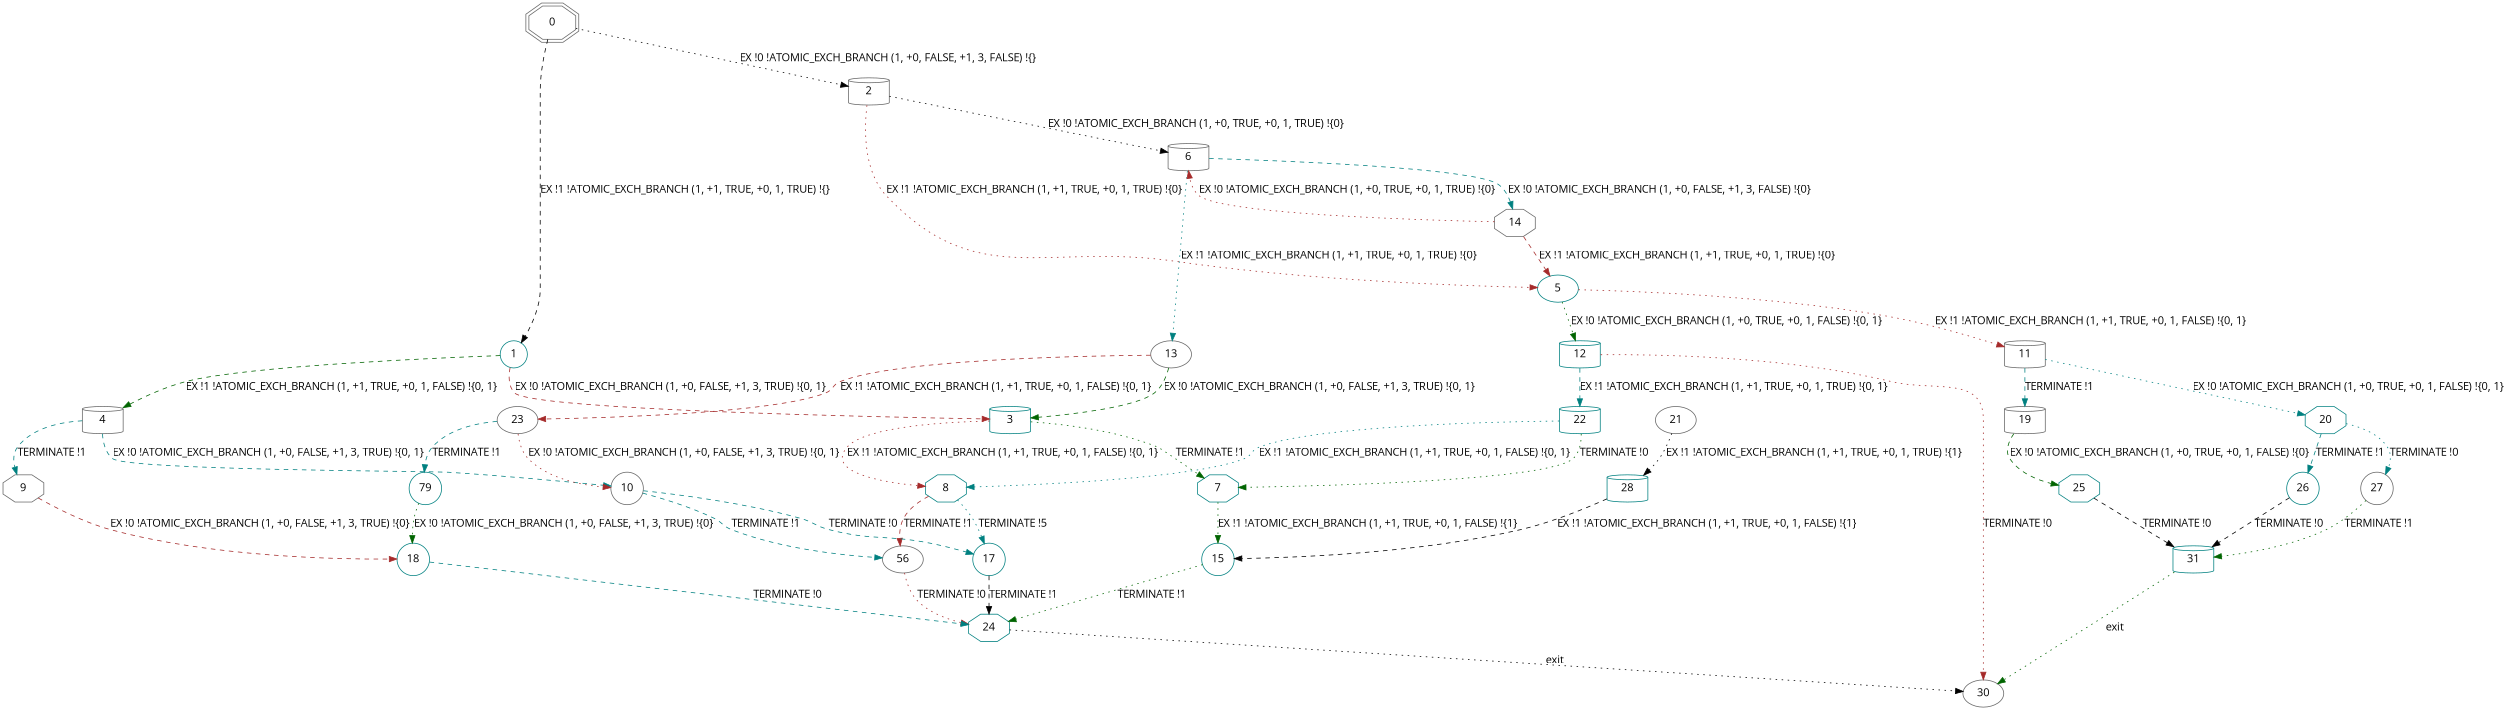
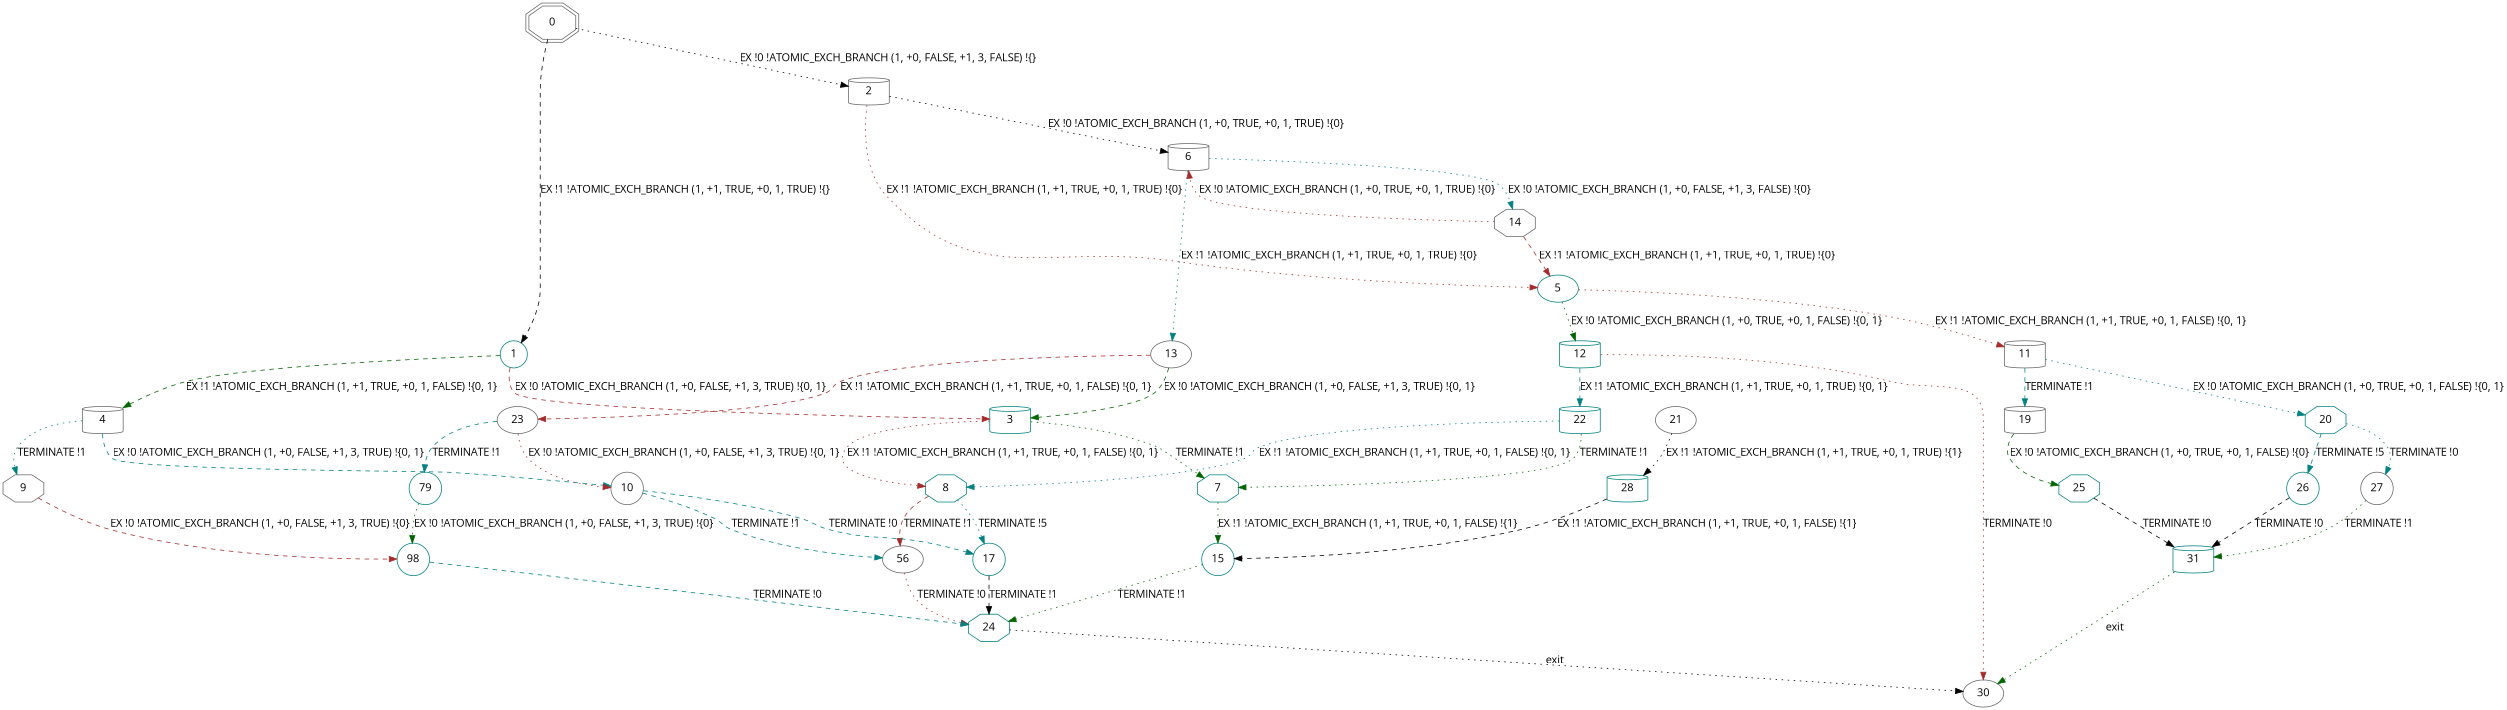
  digraph {
    fontname="Open Sans"
    node [color=teal fontname="Open Sans" shape=cylinder]
    edge [color=teal fontname="Open Sans" style=dotted]
    0 [color=gray40 peripheries=2 shape=octagon]
    1 [shape=circle]
    2 [color=gray40]
    3
    4 [color=gray40]
    5 [shape=ellipse]
    6 [color=gray40]
    7 [shape=octagon]
    8 [shape=octagon]
    9 [color=gray40 shape=octagon]
    10 [color=gray40 shape=circle]
    11 [color=gray40]
    12
    13 [color=gray40 shape=ellipse]
    14 [color=gray40 shape=octagon]
    15 [shape=circle]
    n17 [color=gray40 label=56 shape=ellipse]
    17 [shape=circle]
-   18 [shape=circle]
+   18 [shape=circle label=98]
    19 [color=gray40]
    20 [shape=octagon]
    22
    30 [color=gray40 shape=ellipse]
    23 [color=gray40 shape=ellipse]
    24 [shape=octagon]
    25 [shape=octagon]
    26 [shape=circle]
    27 [color=gray40 shape=circle]
    21 [color=gray40 shape=ellipse]
    28
    n31 [label=79 shape=circle]
    31
    0 -> 1 [color=black label="EX !1 !ATOMIC_EXCH_BRANCH (1, +1, TRUE, +0, 1, TRUE) !{}" style=dashed]
    0 -> 2 [color=black label="EX !0 !ATOMIC_EXCH_BRANCH (1, +0, FALSE, +1, 3, FALSE) !{}"]
    1 -> 3 [color=brown label="EX !0 !ATOMIC_EXCH_BRANCH (1, +0, FALSE, +1, 3, TRUE) !{0, 1}" style=dashed]
    1 -> 4 [color=darkgreen label="EX !1 !ATOMIC_EXCH_BRANCH (1, +1, TRUE, +0, 1, FALSE) !{0, 1}" style=dashed]
    2 -> 5 [color=brown label="EX !1 !ATOMIC_EXCH_BRANCH (1, +1, TRUE, +0, 1, TRUE) !{0}"]
    2 -> 6 [color=black label="EX !0 !ATOMIC_EXCH_BRANCH (1, +0, TRUE, +0, 1, TRUE) !{0}"]
    3 -> 7 [color=darkgreen label="TERMINATE !1"]
    3 -> 8 [color=brown label="EX !1 !ATOMIC_EXCH_BRANCH (1, +1, TRUE, +0, 1, FALSE) !{0, 1}"]
-   4 -> 9 [label="TERMINATE !1" style=dashed]
+   4 -> 9 [label="TERMINATE !1"]
    4 -> 10 [label="EX !0 !ATOMIC_EXCH_BRANCH (1, +0, FALSE, +1, 3, TRUE) !{0, 1}" style=dashed]
    5 -> 11 [color=brown label="EX !1 !ATOMIC_EXCH_BRANCH (1, +1, TRUE, +0, 1, FALSE) !{0, 1}"]
    5 -> 12 [color=darkgreen label="EX !0 !ATOMIC_EXCH_BRANCH (1, +0, TRUE, +0, 1, FALSE) !{0, 1}"]
    6 -> 13 [label="EX !1 !ATOMIC_EXCH_BRANCH (1, +1, TRUE, +0, 1, TRUE) !{0}"]
-   6 -> 14 [label="EX !0 !ATOMIC_EXCH_BRANCH (1, +0, FALSE, +1, 3, FALSE) !{0}" style=dashed]
+   6 -> 14 [label="EX !0 !ATOMIC_EXCH_BRANCH (1, +0, FALSE, +1, 3, FALSE) !{0}"]
    7 -> 15 [color=darkgreen label="EX !1 !ATOMIC_EXCH_BRANCH (1, +1, TRUE, +0, 1, FALSE) !{1}"]
    8 -> n17 [color=brown label="TERMINATE !1" style=dashed]
    8 -> 17 [label="TERMINATE !5"]
    9 -> 18 [color=brown label="EX !0 !ATOMIC_EXCH_BRANCH (1, +0, FALSE, +1, 3, TRUE) !{0}" style=dashed]
    10 -> n17 [label="TERMINATE !1" style=dashed]
    10 -> 17 [label="TERMINATE !0" style=dashed]
    11 -> 19 [label="TERMINATE !1" style=dashed]
    11 -> 20 [label="EX !0 !ATOMIC_EXCH_BRANCH (1, +0, TRUE, +0, 1, FALSE) !{0, 1}"]
    12 -> 22 [label="EX !1 !ATOMIC_EXCH_BRANCH (1, +1, TRUE, +0, 1, TRUE) !{0, 1}" style=dashed]
    12 -> 30 [color=brown label="TERMINATE !0"]
    13 -> 3 [color=darkgreen label="EX !0 !ATOMIC_EXCH_BRANCH (1, +0, FALSE, +1, 3, TRUE) !{0, 1}" style=dashed]
    13 -> 23 [color=brown label="EX !1 !ATOMIC_EXCH_BRANCH (1, +1, TRUE, +0, 1, FALSE) !{0, 1}" style=dashed]
    14 -> 5 [color=brown label="EX !1 !ATOMIC_EXCH_BRANCH (1, +1, TRUE, +0, 1, TRUE) !{0}" style=dashed]
    14 -> 6 [color=brown label="EX !0 !ATOMIC_EXCH_BRANCH (1, +0, TRUE, +0, 1, TRUE) !{0}"]
    15 -> 24 [color=darkgreen label="TERMINATE !1"]
    n17 -> 24 [color=brown label="TERMINATE !0"]
    17 -> 24 [color=black label="TERMINATE !1" style=dashed]
    18 -> 24 [label="TERMINATE !0" style=dashed]
    19 -> 25 [color=darkgreen label="EX !0 !ATOMIC_EXCH_BRANCH (1, +0, TRUE, +0, 1, FALSE) !{0}" style=dashed]
-   20 -> 26 [label="TERMINATE !1" style=dashed]
+   20 -> 26 [label="TERMINATE !5" style=dashed]
    20 -> 27 [label="TERMINATE !0"]
-   22 -> 7 [color=darkgreen label="TERMINATE !0"]
+   22 -> 7 [color=darkgreen label="TERMINATE !1"]
    22 -> 8 [label="EX !1 !ATOMIC_EXCH_BRANCH (1, +1, TRUE, +0, 1, FALSE) !{0, 1}"]
    23 -> 10 [color=brown label="EX !0 !ATOMIC_EXCH_BRANCH (1, +0, FALSE, +1, 3, TRUE) !{0, 1}"]
    23 -> n31 [label="TERMINATE !1" style=dashed]
    24 -> 30 [color=black label=exit]
    25 -> 31 [color=black label="TERMINATE !0" style=dashed]
    26 -> 31 [color=black label="TERMINATE !0" style=dashed]
    27 -> 31 [color=darkgreen label="TERMINATE !1"]
    21 -> 28 [color=black label="EX !1 !ATOMIC_EXCH_BRANCH (1, +1, TRUE, +0, 1, TRUE) !{1}"]
    28 -> 15 [color=black label="EX !1 !ATOMIC_EXCH_BRANCH (1, +1, TRUE, +0, 1, FALSE) !{1}" style=dashed]
    n31 -> 18 [color=darkgreen label="EX !0 !ATOMIC_EXCH_BRANCH (1, +0, FALSE, +1, 3, TRUE) !{0}"]
    31 -> 30 [color=darkgreen label=exit]
  }
